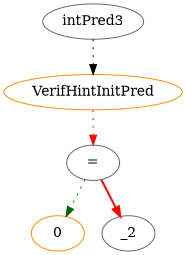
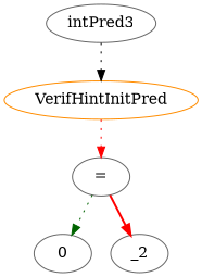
  digraph {
    node [color=gray40]
    edge [color=red style=dotted]
    n1 [label=intPred3]
    n2 [color=darkorange label=VerifHintInitPred]
    n3 [label="="]
-   n4 [color=darkorange label=0]
+   n4 [label=0]
    n5 [label=_2]
    n1 -> n2 [color=black]
    n2 -> n3
    n3 -> n4 [color=darkgreen]
    n3 -> n5 [style=bold]
  }
